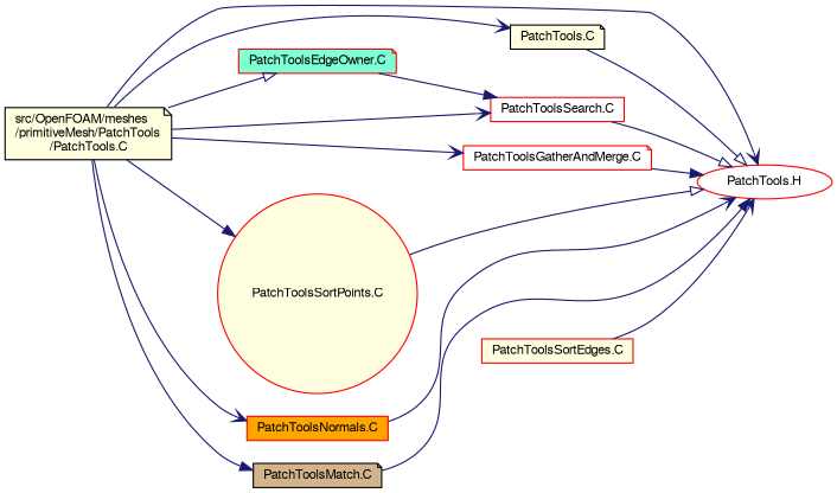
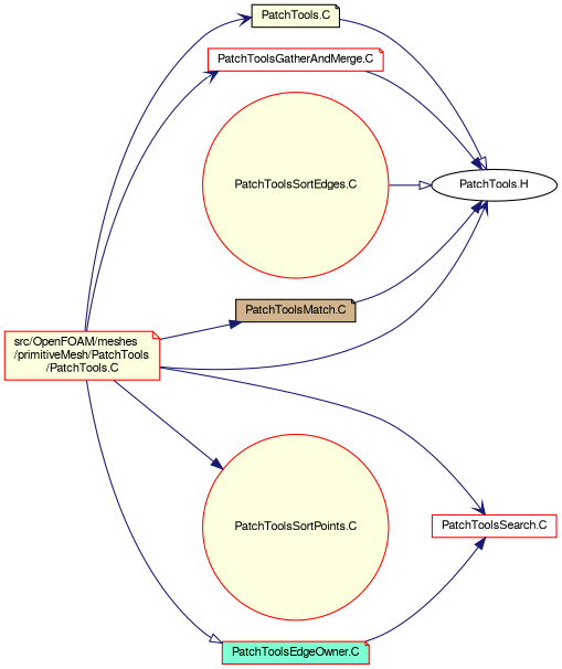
  digraph {
    rankdir=LR
    node [color=red fillcolor=lightyellow fontname=FreeSans fontsize=10 shape=note style=filled]
    edge [arrowhead=vee color=midnightblue fontname=FreeSans fontsize=10 labelfontname=FreeSans labelfontsize=10 style=solid]
-   n1 [color=black fontcolor=black height=0.2 label="src/OpenFOAM/meshes\l/primitiveMesh/PatchTools\l/PatchTools.C" width=0.4]
-   n2 [fillcolor=white height=0.2 label="PatchTools.H" shape=ellipse width=0.4]
+   n1 [fontcolor=black height=0.2 label="src/OpenFOAM/meshes\l/primitiveMesh/PatchTools\l/PatchTools.C" width=0.4]
+   n2 [color=black fillcolor=white height=0.2 label="PatchTools.H" shape=ellipse width=0.4]
    n3 [color=black height=0.2 label="PatchTools.C" width=0.4]
    n4 [fillcolor=aquamarine height=0.2 label="PatchToolsEdgeOwner.C" width=0.4]
    n5 [fillcolor=white height=0.2 label="PatchToolsGatherAndMerge.C" width=0.4]
    n6 [fillcolor=white height=0.2 label="PatchToolsSearch.C" shape=box width=0.4]
    n7 [height=0.2 label="PatchToolsSortPoints.C" shape=circle width=0.4]
-   n8 [fillcolor=orange height=0.2 label="PatchToolsNormals.C" shape=box width=0.4]
    n9 [color=black fillcolor=tan height=0.2 label="PatchToolsMatch.C" width=0.4]
-   n10 [height=0.2 label="PatchToolsSortEdges.C" shape=box width=0.4]
+   n10 [height=0.2 label="PatchToolsSortEdges.C" shape=circle width=0.4]
    n1 -> n2
    n1 -> n3
    n1 -> n4 [arrowhead=onormal]
    n1 -> n5
    n1 -> n6
    n1 -> n7 [arrowhead=normal]
-   n1 -> n8
    n1 -> n9 [arrowhead=normal]
    n3 -> n2 [arrowhead=onormal]
    n4 -> n6 [arrowhead=normal]
    n5 -> n2 [arrowhead=normal]
-   n6 -> n2 [arrowhead=onormal]
-   n7 -> n2 [arrowhead=onormal]
-   n8 -> n2
    n9 -> n2 [arrowhead=normal]
-   n10 -> n2
+   n10 -> n2 [arrowhead=onormal]
  }
